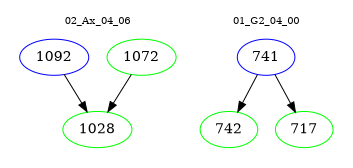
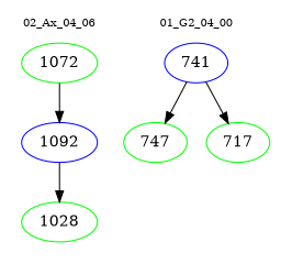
  digraph {
    node [color=green]
    edge [color=black]
    n1 [label=1072]
    n2 [color=blue label=1092]
    n3 [label=1028]
-   n4 [label=742]
+   n4 [label=747]
    n5 [color=blue label=741]
    n6 [label=717]
    subgraph cluster_1 {
      color=white
      fontsize=10
      label="02_Ax_04_06"
      n1
      n2
      n3
    }
    subgraph cluster_2 {
      color=white
      fontsize=10
      label="01_G2_04_00"
      n4
      n5
      n6
    }
-   n1 -> n3
+   n1 -> n2
    n2 -> n3
    n5 -> n4
    n5 -> n6
  }
